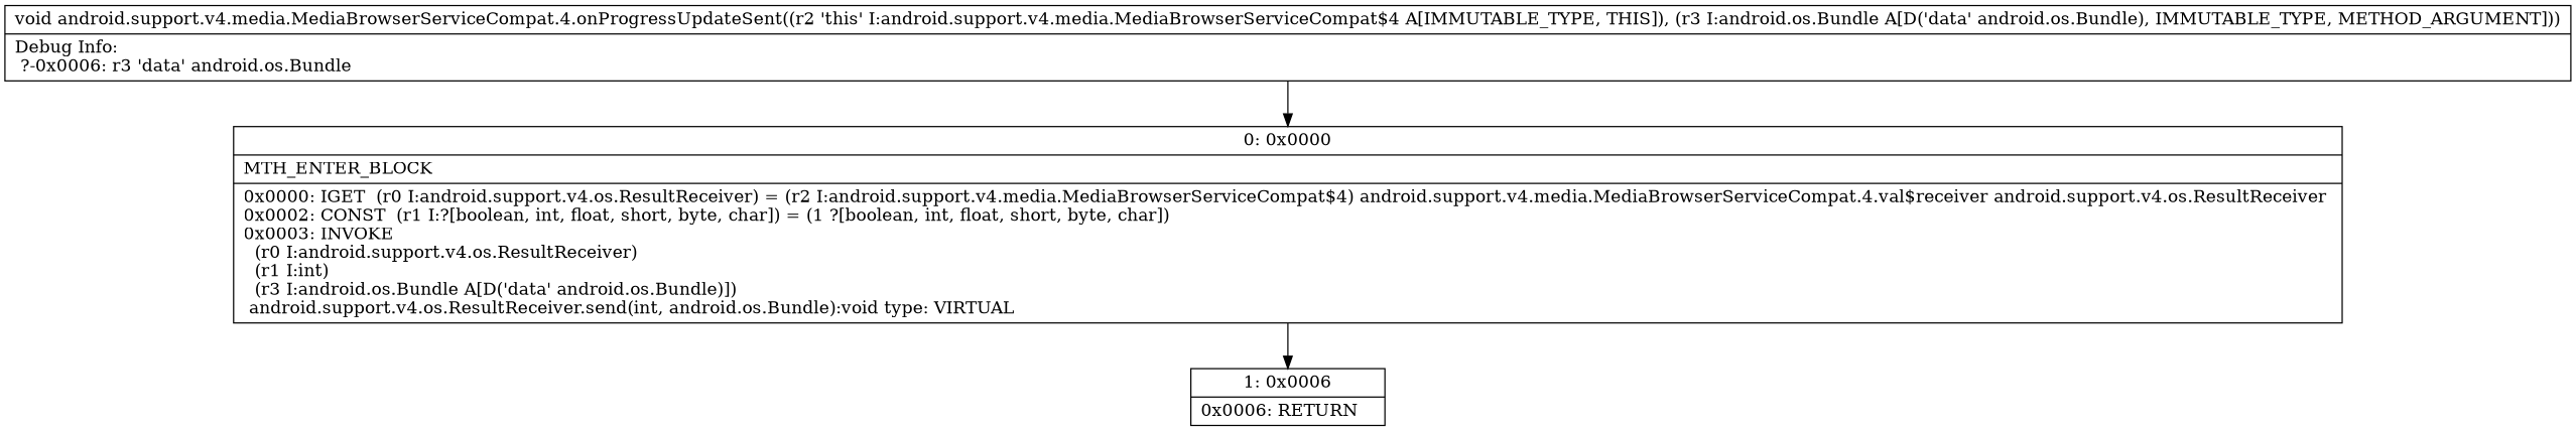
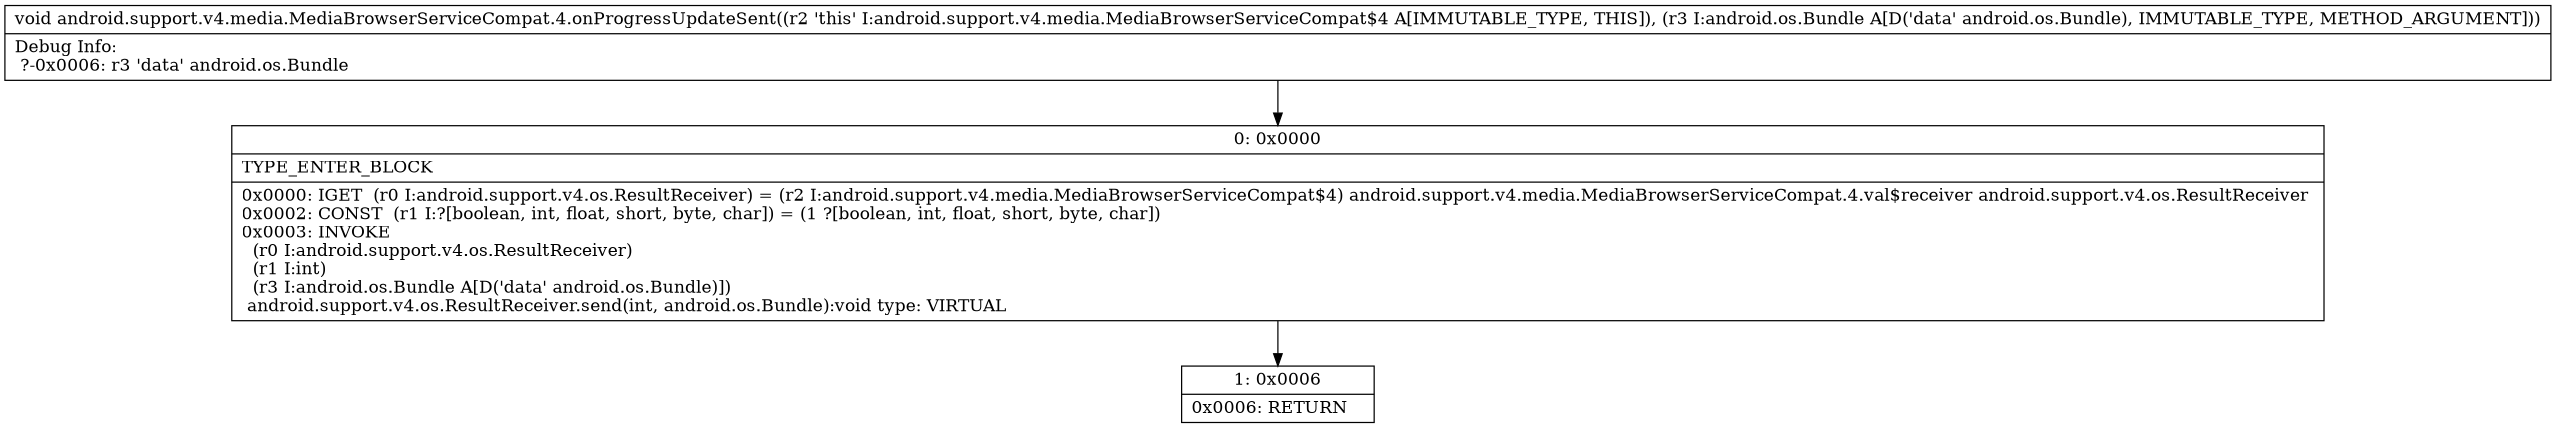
  digraph {
    node [shape=record]
-   n1 [label="{0\:\ 0x0000|MTH_ENTER_BLOCK\l|0x0000: IGET  (r0 I:android.support.v4.os.ResultReceiver) = (r2 I:android.support.v4.media.MediaBrowserServiceCompat$4) android.support.v4.media.MediaBrowserServiceCompat.4.val$receiver android.support.v4.os.ResultReceiver \l0x0002: CONST  (r1 I:?[boolean, int, float, short, byte, char]) = (1 ?[boolean, int, float, short, byte, char]) \l0x0003: INVOKE  \l  (r0 I:android.support.v4.os.ResultReceiver)\l  (r1 I:int)\l  (r3 I:android.os.Bundle A[D('data' android.os.Bundle)])\l android.support.v4.os.ResultReceiver.send(int, android.os.Bundle):void type: VIRTUAL \l}"]
+   n1 [label="{0\:\ 0x0000|TYPE_ENTER_BLOCK\l|0x0000: IGET  (r0 I:android.support.v4.os.ResultReceiver) = (r2 I:android.support.v4.media.MediaBrowserServiceCompat$4) android.support.v4.media.MediaBrowserServiceCompat.4.val$receiver android.support.v4.os.ResultReceiver \l0x0002: CONST  (r1 I:?[boolean, int, float, short, byte, char]) = (1 ?[boolean, int, float, short, byte, char]) \l0x0003: INVOKE  \l  (r0 I:android.support.v4.os.ResultReceiver)\l  (r1 I:int)\l  (r3 I:android.os.Bundle A[D('data' android.os.Bundle)])\l android.support.v4.os.ResultReceiver.send(int, android.os.Bundle):void type: VIRTUAL \l}"]
    n2 [label="{1\:\ 0x0006|0x0006: RETURN   \l}"]
    n3 [label="{void android.support.v4.media.MediaBrowserServiceCompat.4.onProgressUpdateSent((r2 'this' I:android.support.v4.media.MediaBrowserServiceCompat$4 A[IMMUTABLE_TYPE, THIS]), (r3 I:android.os.Bundle A[D('data' android.os.Bundle), IMMUTABLE_TYPE, METHOD_ARGUMENT]))  | Debug Info:\l  ?\-0x0006: r3 'data' android.os.Bundle\l}"]
    n1 -> n2
    n3 -> n1
  }
